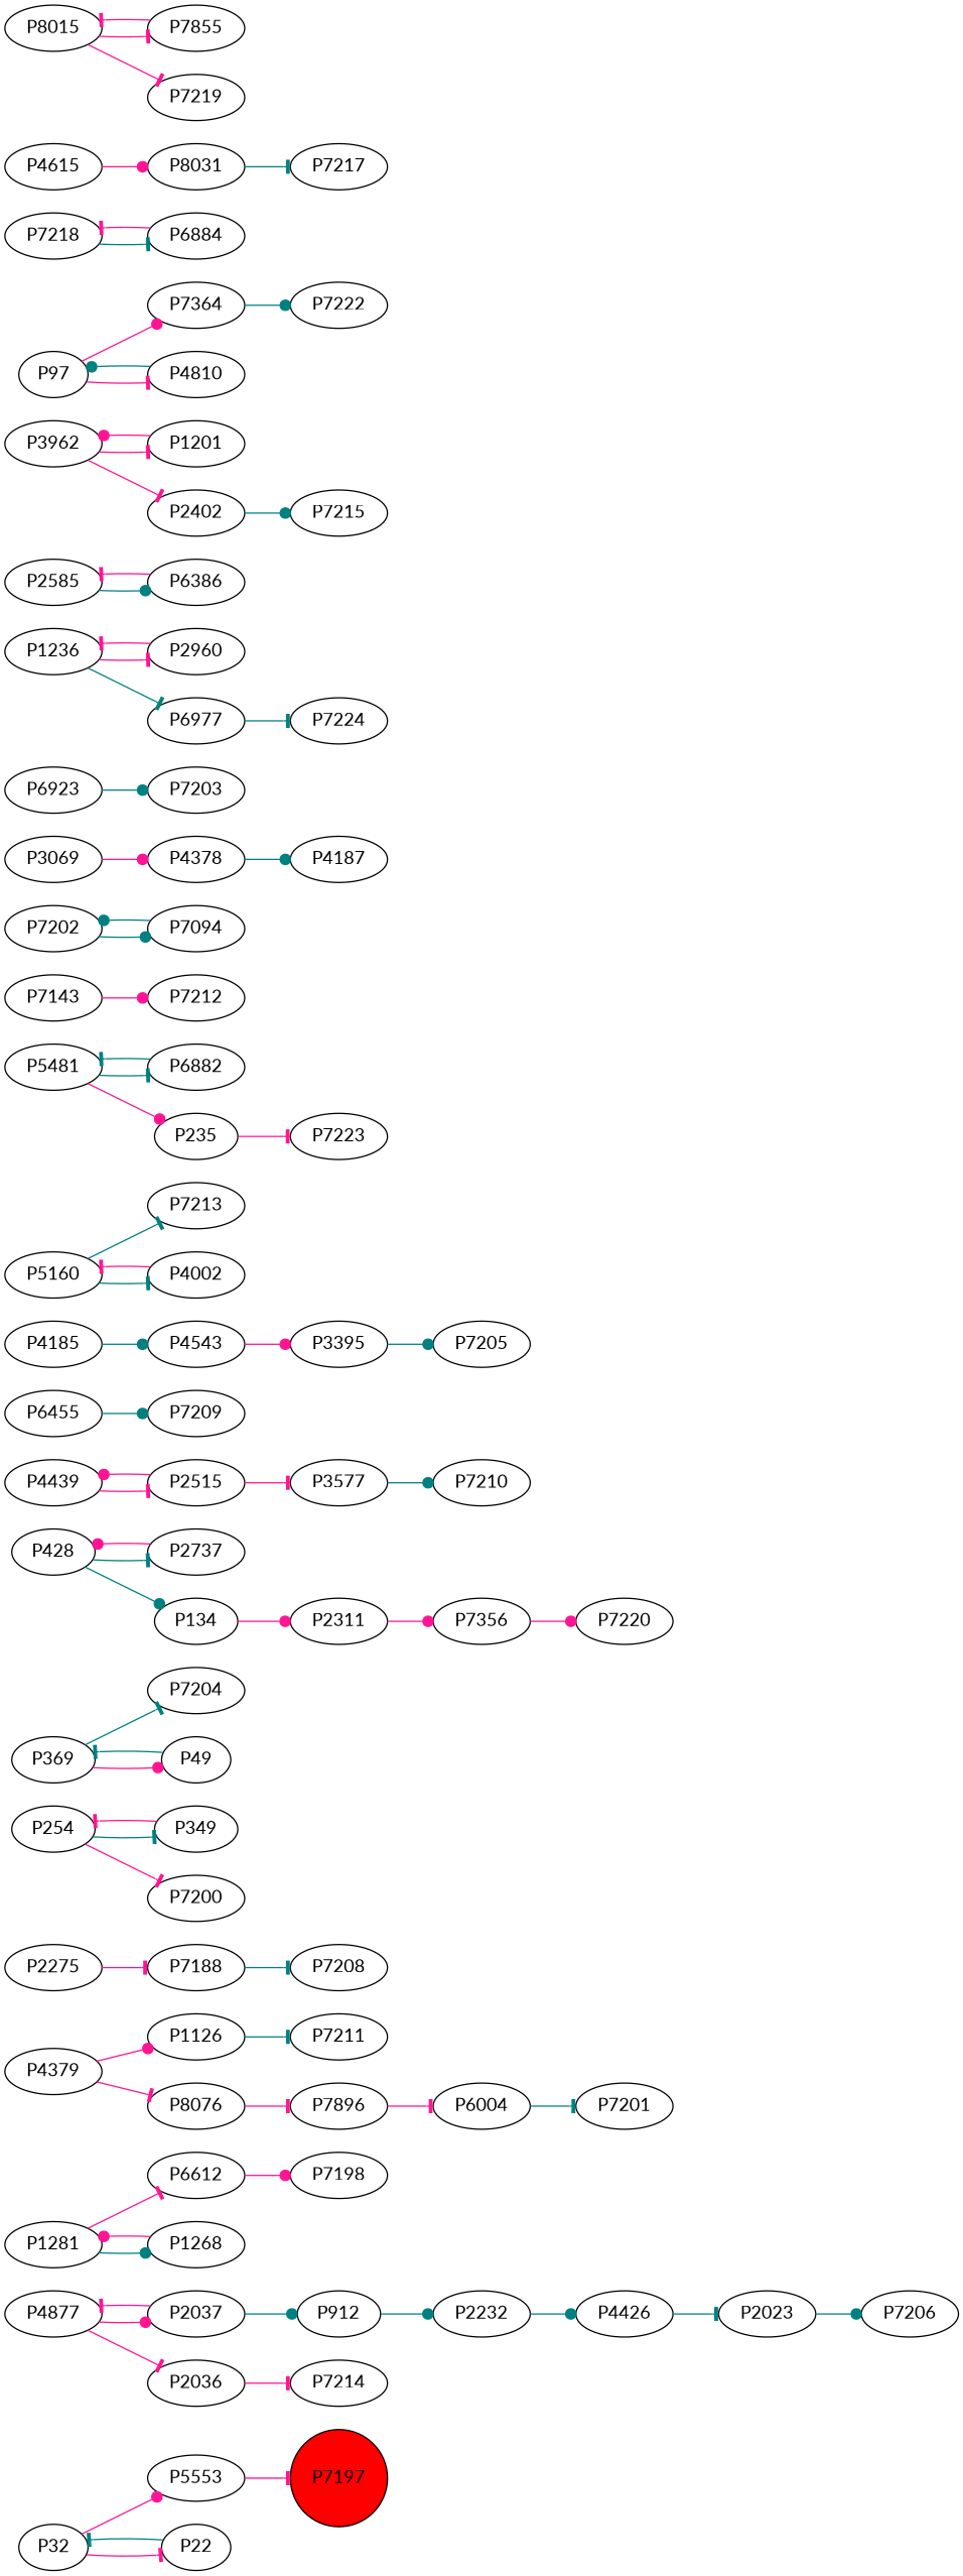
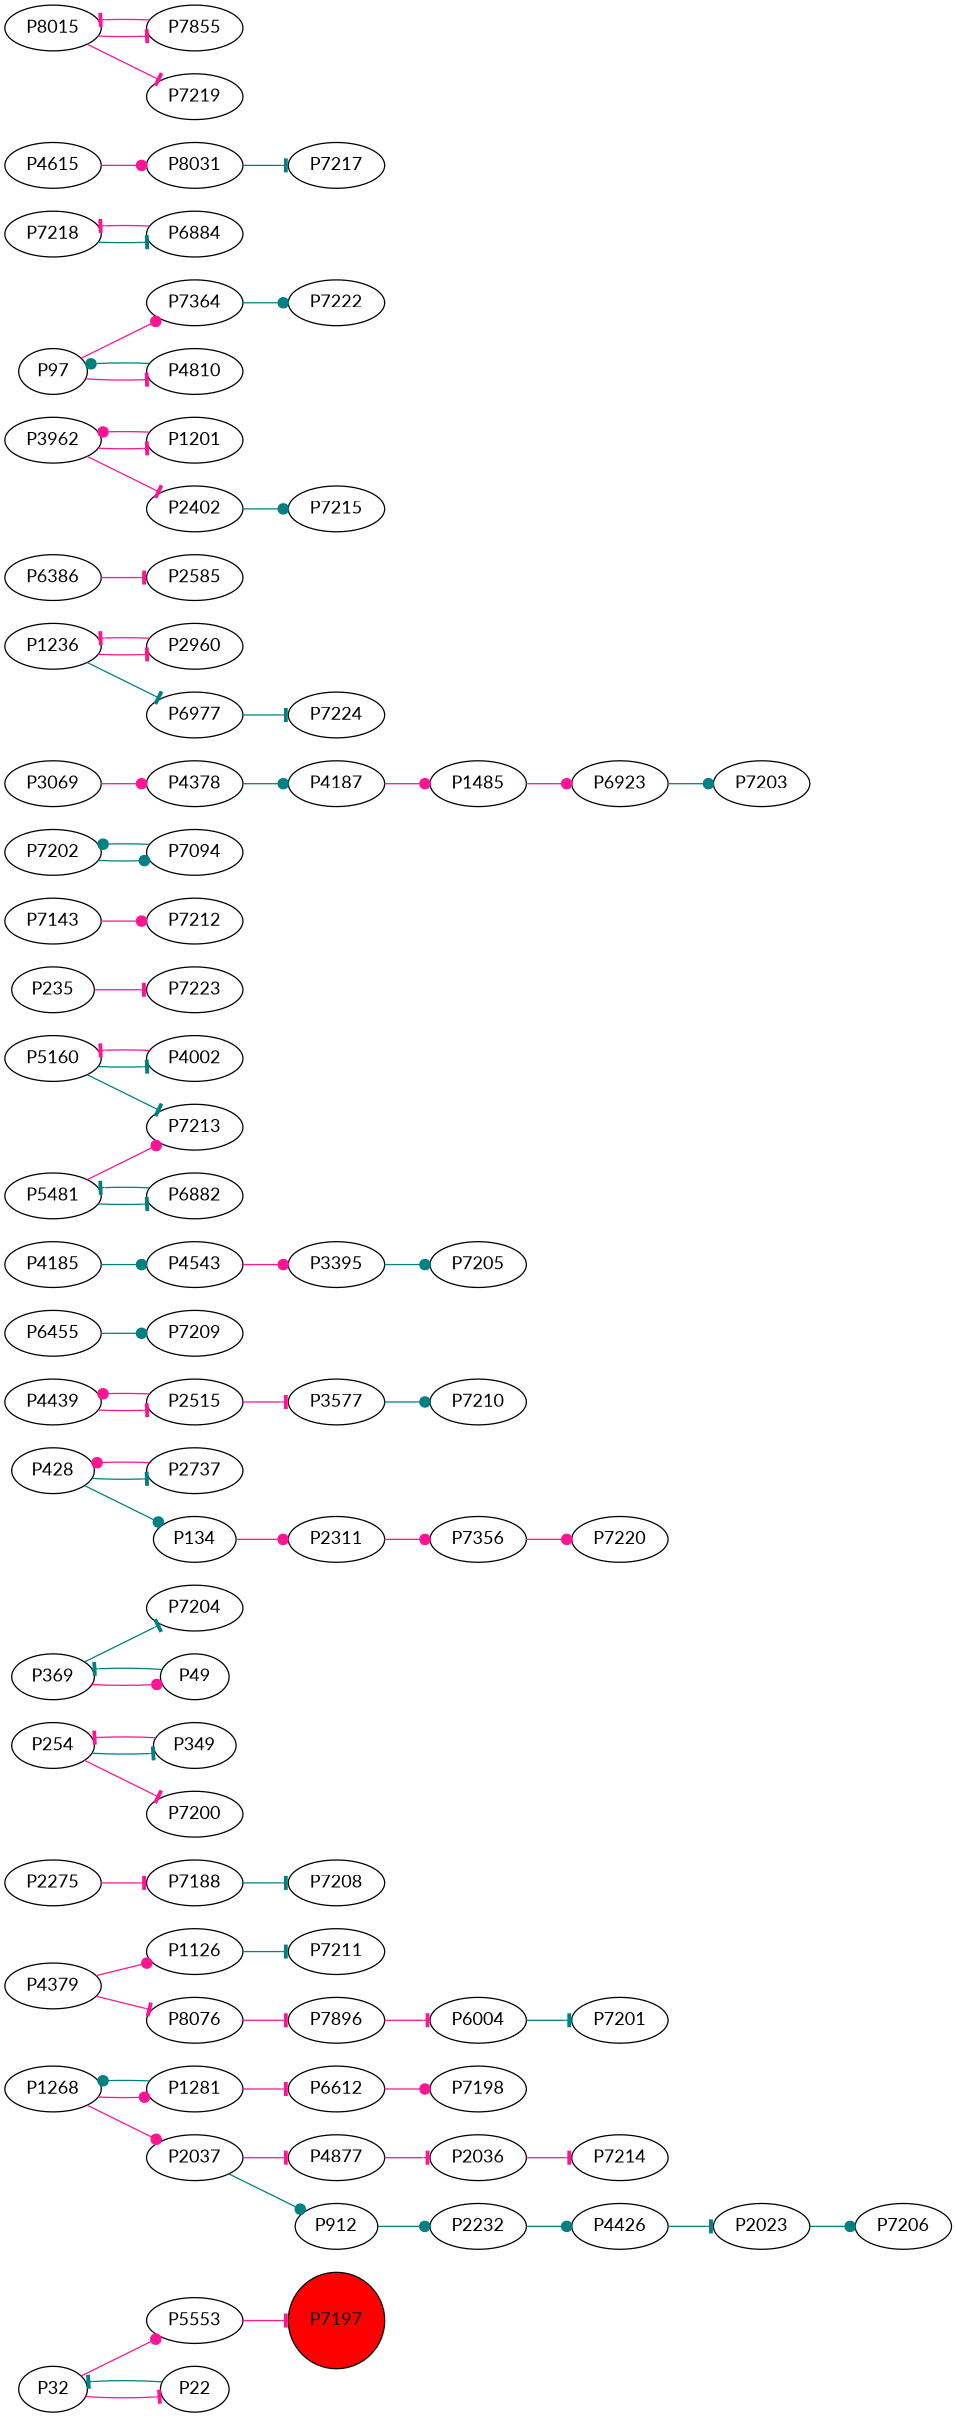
  digraph {
    fontname=Lato
    rankdir=LR
    node [fontname=Lato]
    edge [arrowhead=tee color=deeppink fontname=Lato]
    P7197 [fillcolor=red shape=circle style=filled]
    P5553
    P4877
    P2037
    P2036
    P912
    P2232
    P7214
    P6612
    P7198
    n11 [label=P6004]
    P7201
    P32
    P22
    P4379
    P1126
    P8076
    P7211
    P2275
    P7188
    P7208
    P254
    P349
    P7200
    P4426
    P369
    P7204
    P49
    P428
    P2737
    P134
    P2311
    P4439
    P2515
    P3577
    P7210
    P1281
    P1268
    P7896
    P6455
    P7209
    P4543
    P3395
    P7205
    P5160
    P7213
    P4002
    P5481
    P6882
    P235
    P7223
    P7143
    P7212
    P2023
    P7206
    P7202
    P7094
    P4378
    P4187
+   P1485
    P6923
    P1236
    P2960
    P6977
    P7224
    P3069
    P2585
    P6386
    P3962
    P1201
    P2402
    P7215
    P97
    P7364
    P4810
    P7222
    P7218
    P6884
    P7356
    P7220
    P4615
    P8031
    P7217
    P4185
    P8015
    P7855
    P7219
    P7203
    P5553 -> P7197
-   P4877 -> P2037 [arrowhead=dot]
+   P1268 -> P2037 [arrowhead=dot]
    P4877 -> P2036
    P2037 -> P4877
    P2037 -> P912 [arrowhead=dot color=teal]
    P2036 -> P7214
    P912 -> P2232 [arrowhead=dot color=teal]
    P2232 -> P4426 [arrowhead=dot color=teal]
    P6612 -> P7198 [arrowhead=dot]
    n11 -> P7201 [color=teal]
    P32 -> P5553 [arrowhead=dot]
    P32 -> P22
    P22 -> P32 [color=teal]
    P4379 -> P1126 [arrowhead=dot]
    P4379 -> P8076
    P1126 -> P7211 [color=teal]
    P8076 -> P7896
    P2275 -> P7188
    P7188 -> P7208 [color=teal]
    P254 -> P349 [color=teal]
    P254 -> P7200
    P349 -> P254
    P4426 -> P2023 [color=teal]
    P369 -> P7204 [color=teal]
    P369 -> P49 [arrowhead=dot]
    P49 -> P369 [color=teal]
    P428 -> P2737 [color=teal]
    P428 -> P134 [arrowhead=dot color=teal]
    P2737 -> P428 [arrowhead=dot]
    P134 -> P2311 [arrowhead=dot]
    P2311 -> P7356 [arrowhead=dot]
    P4439 -> P2515
    P2515 -> P4439 [arrowhead=dot]
    P2515 -> P3577
    P3577 -> P7210 [arrowhead=dot color=teal]
    P1281 -> P6612
    P1281 -> P1268 [arrowhead=dot color=teal]
    P1268 -> P1281 [arrowhead=dot]
    P7896 -> n11
    P6455 -> P7209 [arrowhead=dot color=teal]
    P4543 -> P3395 [arrowhead=dot]
    P3395 -> P7205 [arrowhead=dot color=teal]
    P5160 -> P7213 [color=teal]
    P5160 -> P4002 [color=teal]
    P4002 -> P5160
    P5481 -> P6882 [color=teal]
-   P5481 -> P235 [arrowhead=dot]
+   P5481 -> P7213 [arrowhead=dot]
    P6882 -> P5481 [color=teal]
    P235 -> P7223
    P7143 -> P7212 [arrowhead=dot]
    P2023 -> P7206 [arrowhead=dot color=teal]
    P7202 -> P7094 [arrowhead=dot color=teal]
    P7094 -> P7202 [arrowhead=dot color=teal]
    P4378 -> P4187 [arrowhead=dot color=teal]
+   P4187 -> P1485 [arrowhead=dot]
+   P1485 -> P6923 [arrowhead=dot]
    P6923 -> P7203 [arrowhead=dot color=teal]
    P1236 -> P2960
    P1236 -> P6977 [color=teal]
    P2960 -> P1236
    P6977 -> P7224 [color=teal]
    P3069 -> P4378 [arrowhead=dot]
-   P2585 -> P6386 [arrowhead=dot color=teal]
    P6386 -> P2585
    P3962 -> P1201
    P3962 -> P2402
    P1201 -> P3962 [arrowhead=dot]
    P2402 -> P7215 [arrowhead=dot color=teal]
    P97 -> P7364 [arrowhead=dot]
    P97 -> P4810
    P7364 -> P7222 [arrowhead=dot color=teal]
    P4810 -> P97 [arrowhead=dot color=teal]
    P7218 -> P6884 [color=teal]
    P6884 -> P7218
    P7356 -> P7220 [arrowhead=dot]
    P4615 -> P8031 [arrowhead=dot]
    P8031 -> P7217 [color=teal]
    P4185 -> P4543 [arrowhead=dot color=teal]
    P8015 -> P7855
    P8015 -> P7219
    P7855 -> P8015
  }
